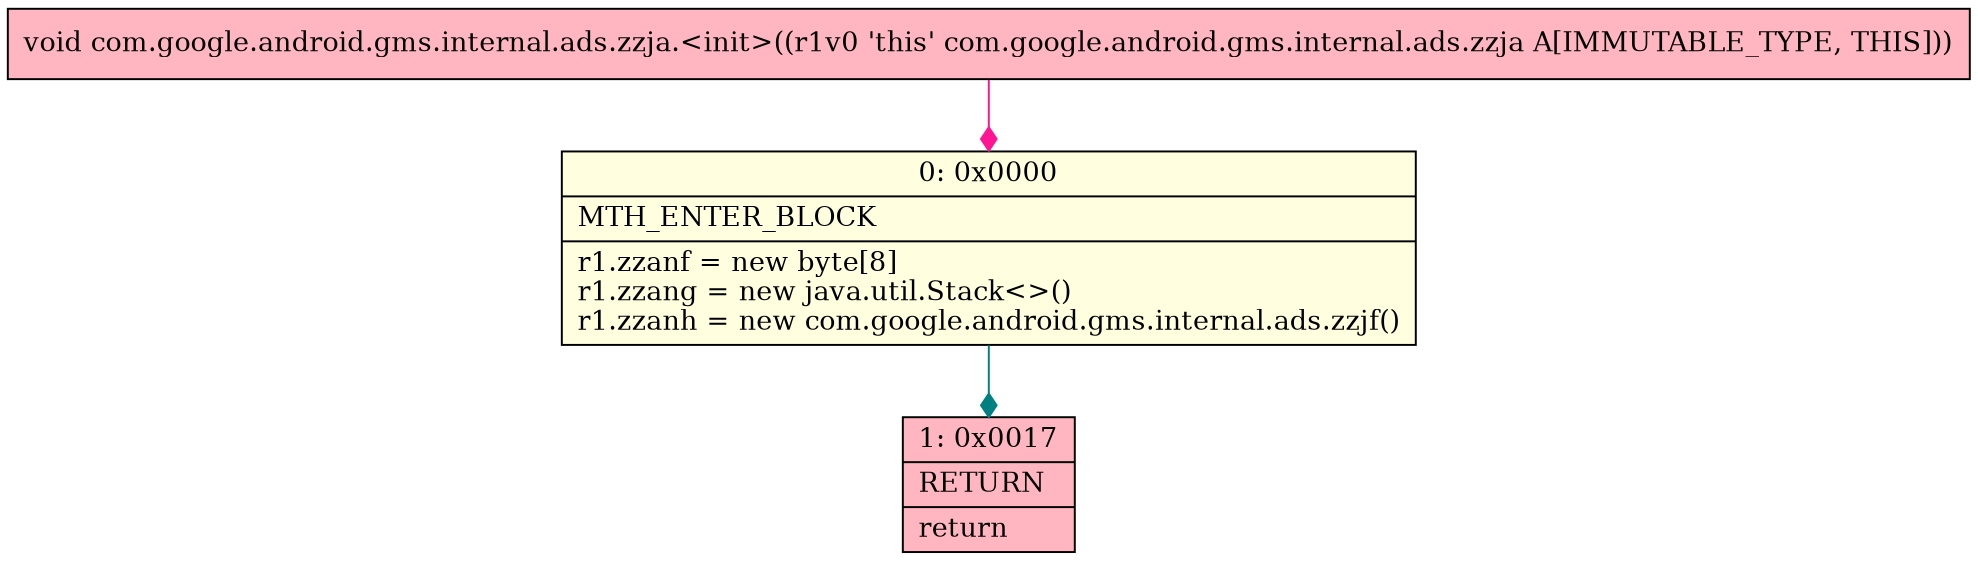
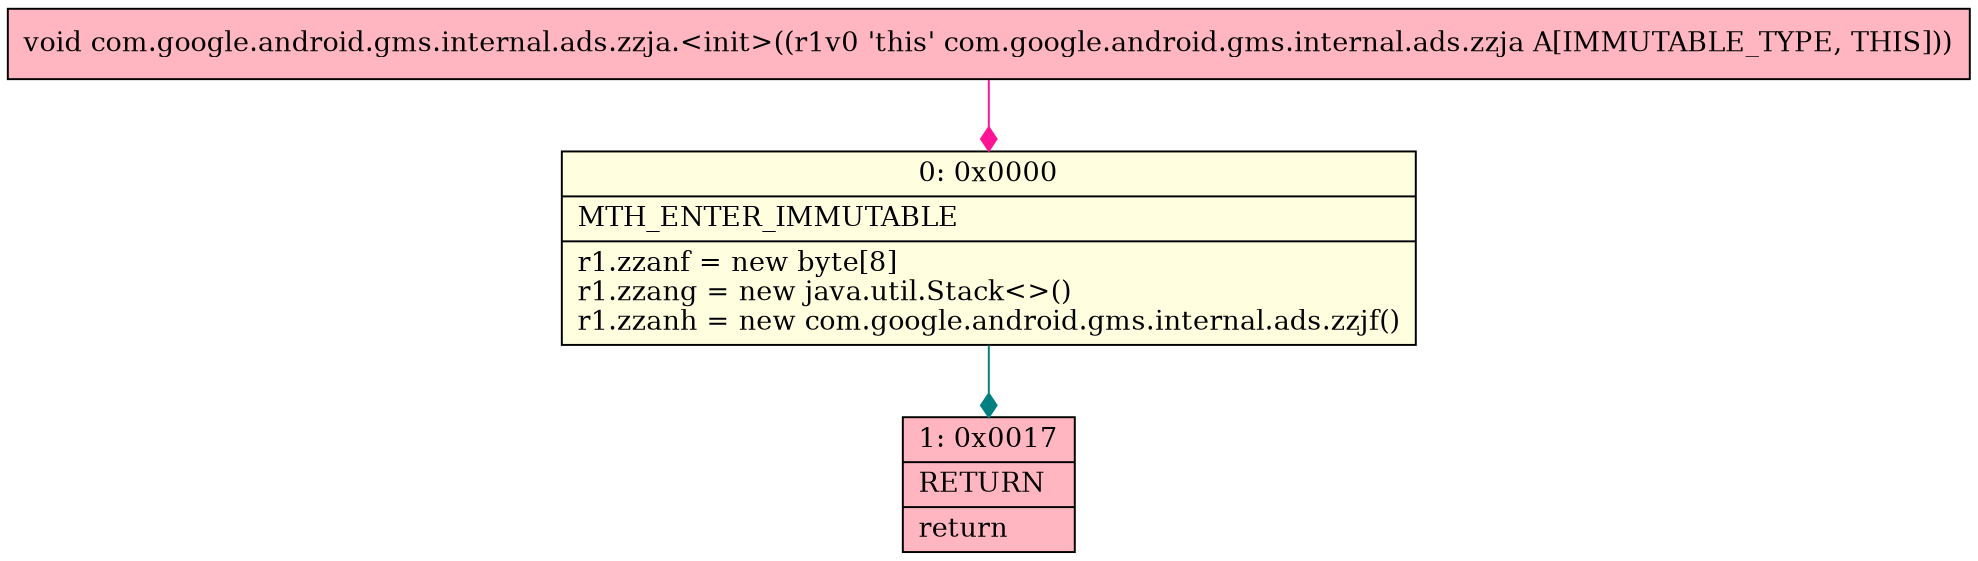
  digraph {
    node [shape=record style=filled fillcolor=lightpink]
    edge [arrowhead=diamond]
-   n1 [label="{0\:\ 0x0000|MTH_ENTER_BLOCK\l|r1.zzanf = new byte[8]\lr1.zzang = new java.util.Stack\<\>()\lr1.zzanh = new com.google.android.gms.internal.ads.zzjf()\l}" fillcolor=lightyellow]
+   n1 [label="{0\:\ 0x0000|MTH_ENTER_IMMUTABLE\l|r1.zzanf = new byte[8]\lr1.zzang = new java.util.Stack\<\>()\lr1.zzanh = new com.google.android.gms.internal.ads.zzjf()\l}" fillcolor=lightyellow]
    n2 [label="{1\:\ 0x0017|RETURN\l|return\l}"]
    n3 [label="{void com.google.android.gms.internal.ads.zzja.\<init\>((r1v0 'this' com.google.android.gms.internal.ads.zzja A[IMMUTABLE_TYPE, THIS])) }"]
    n1 -> n2 [color=teal]
    n3 -> n1 [color=deeppink]
  }
